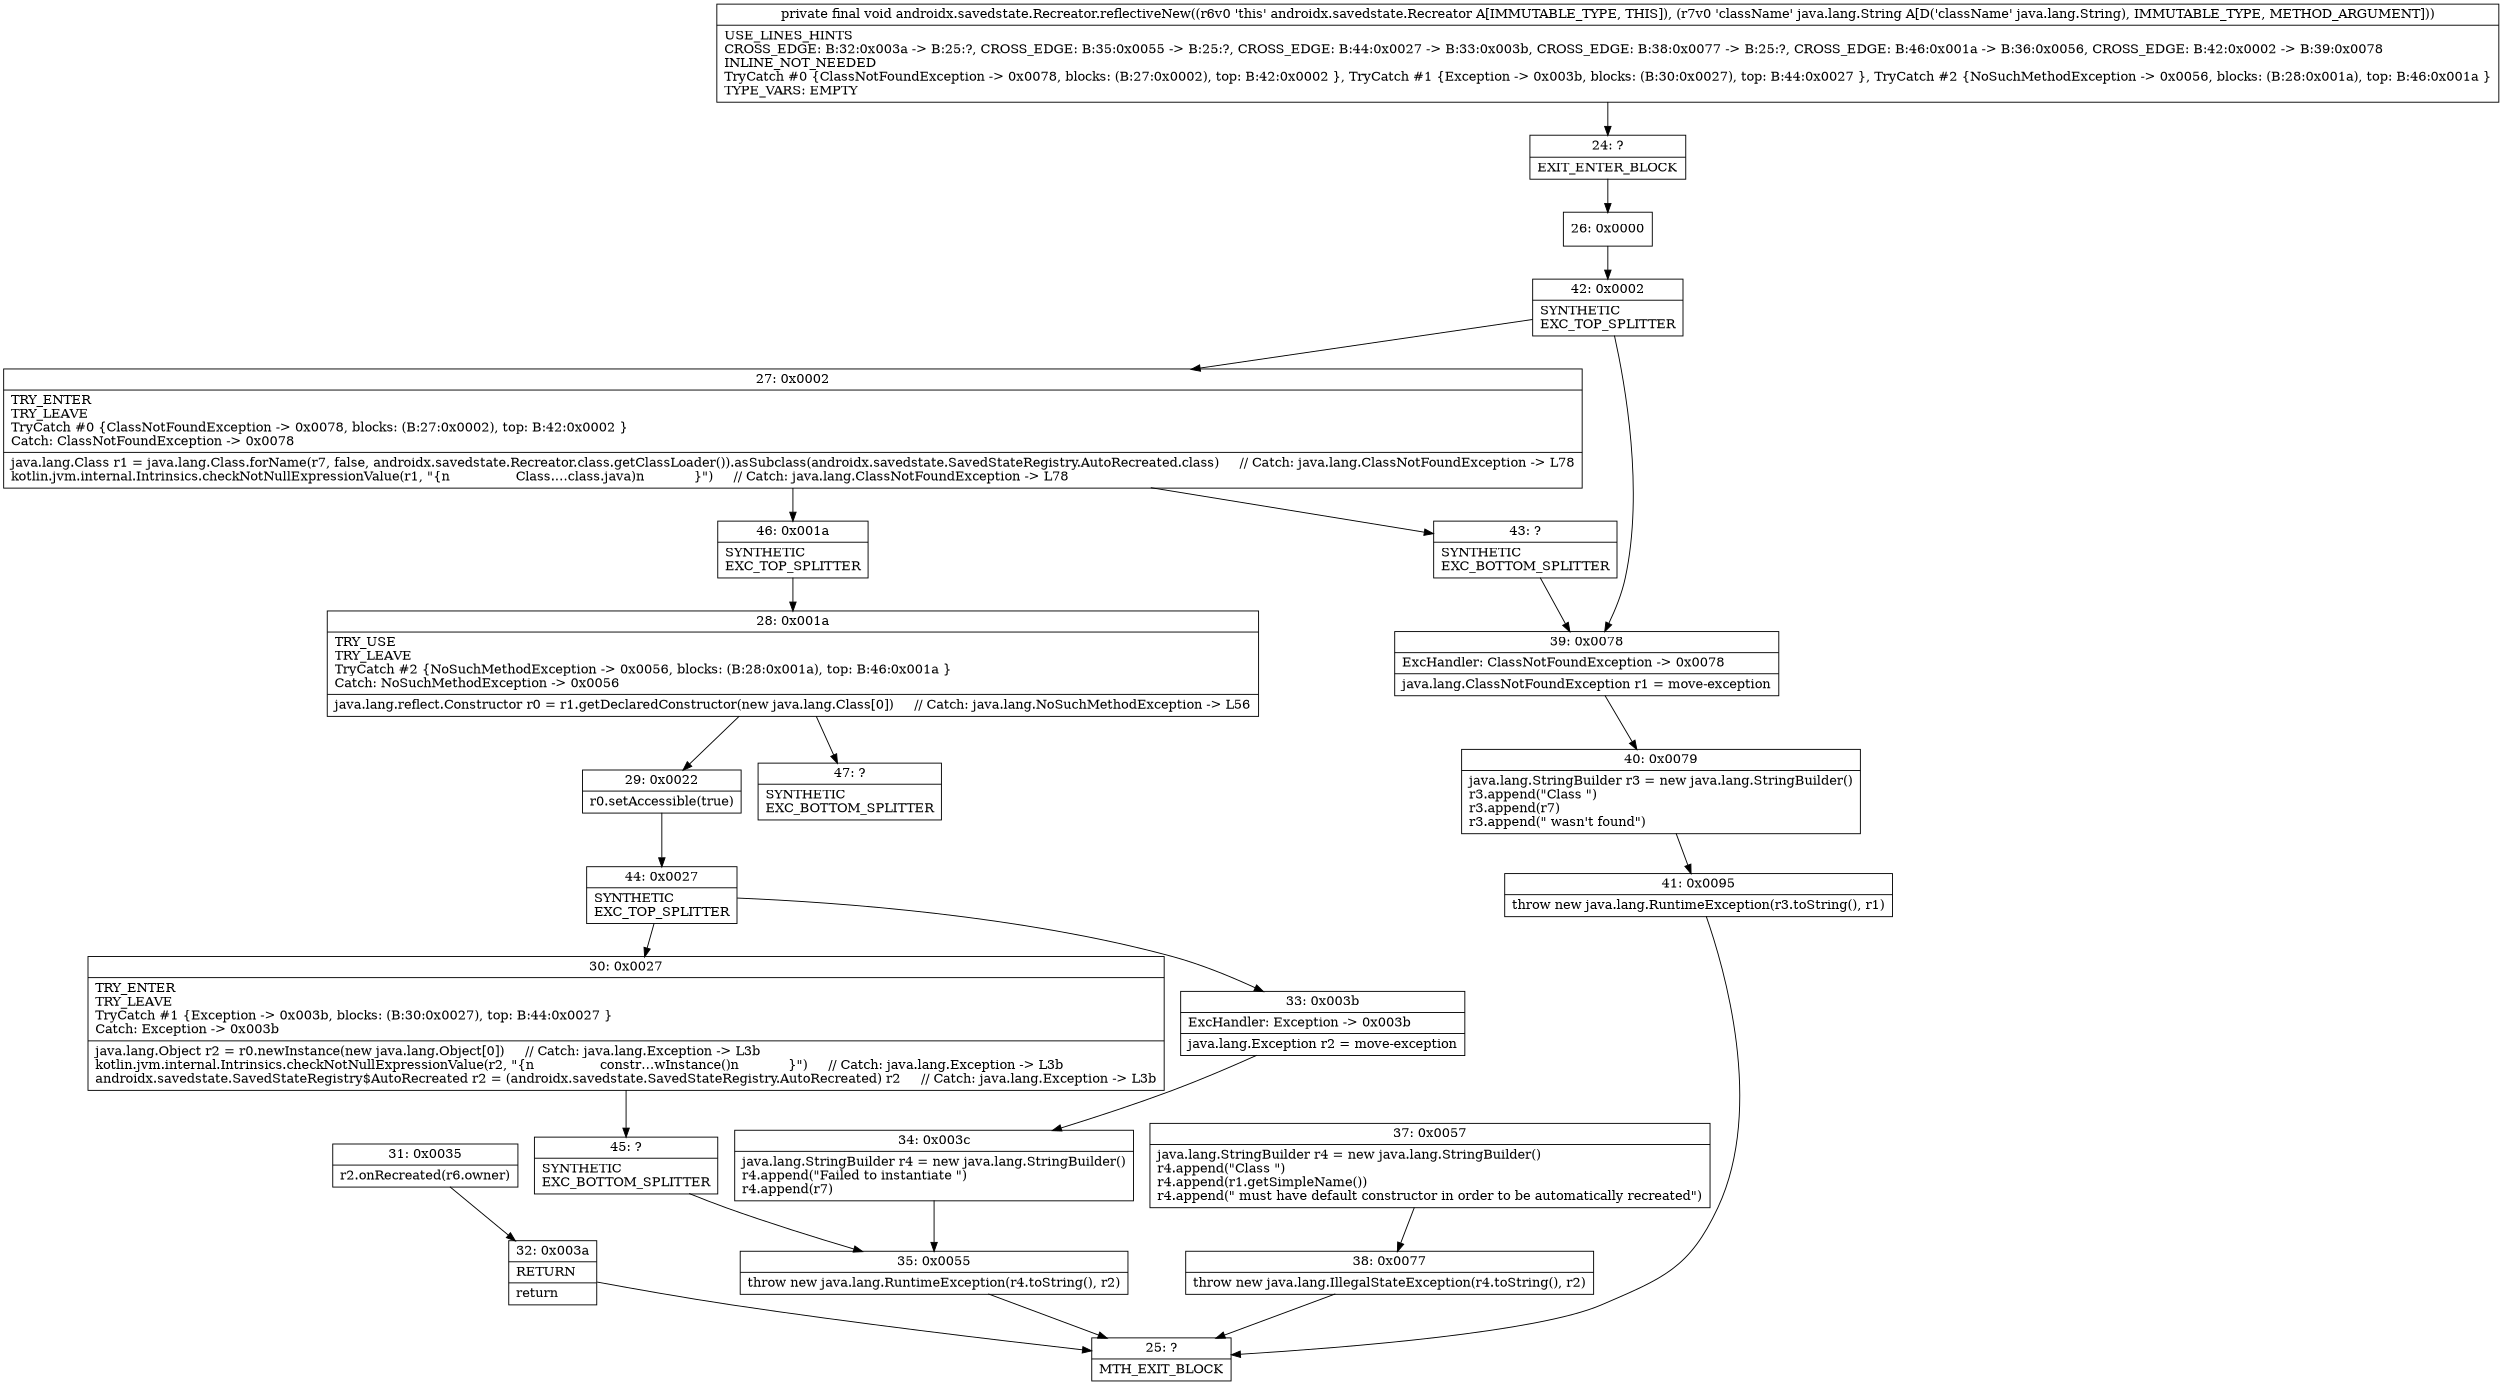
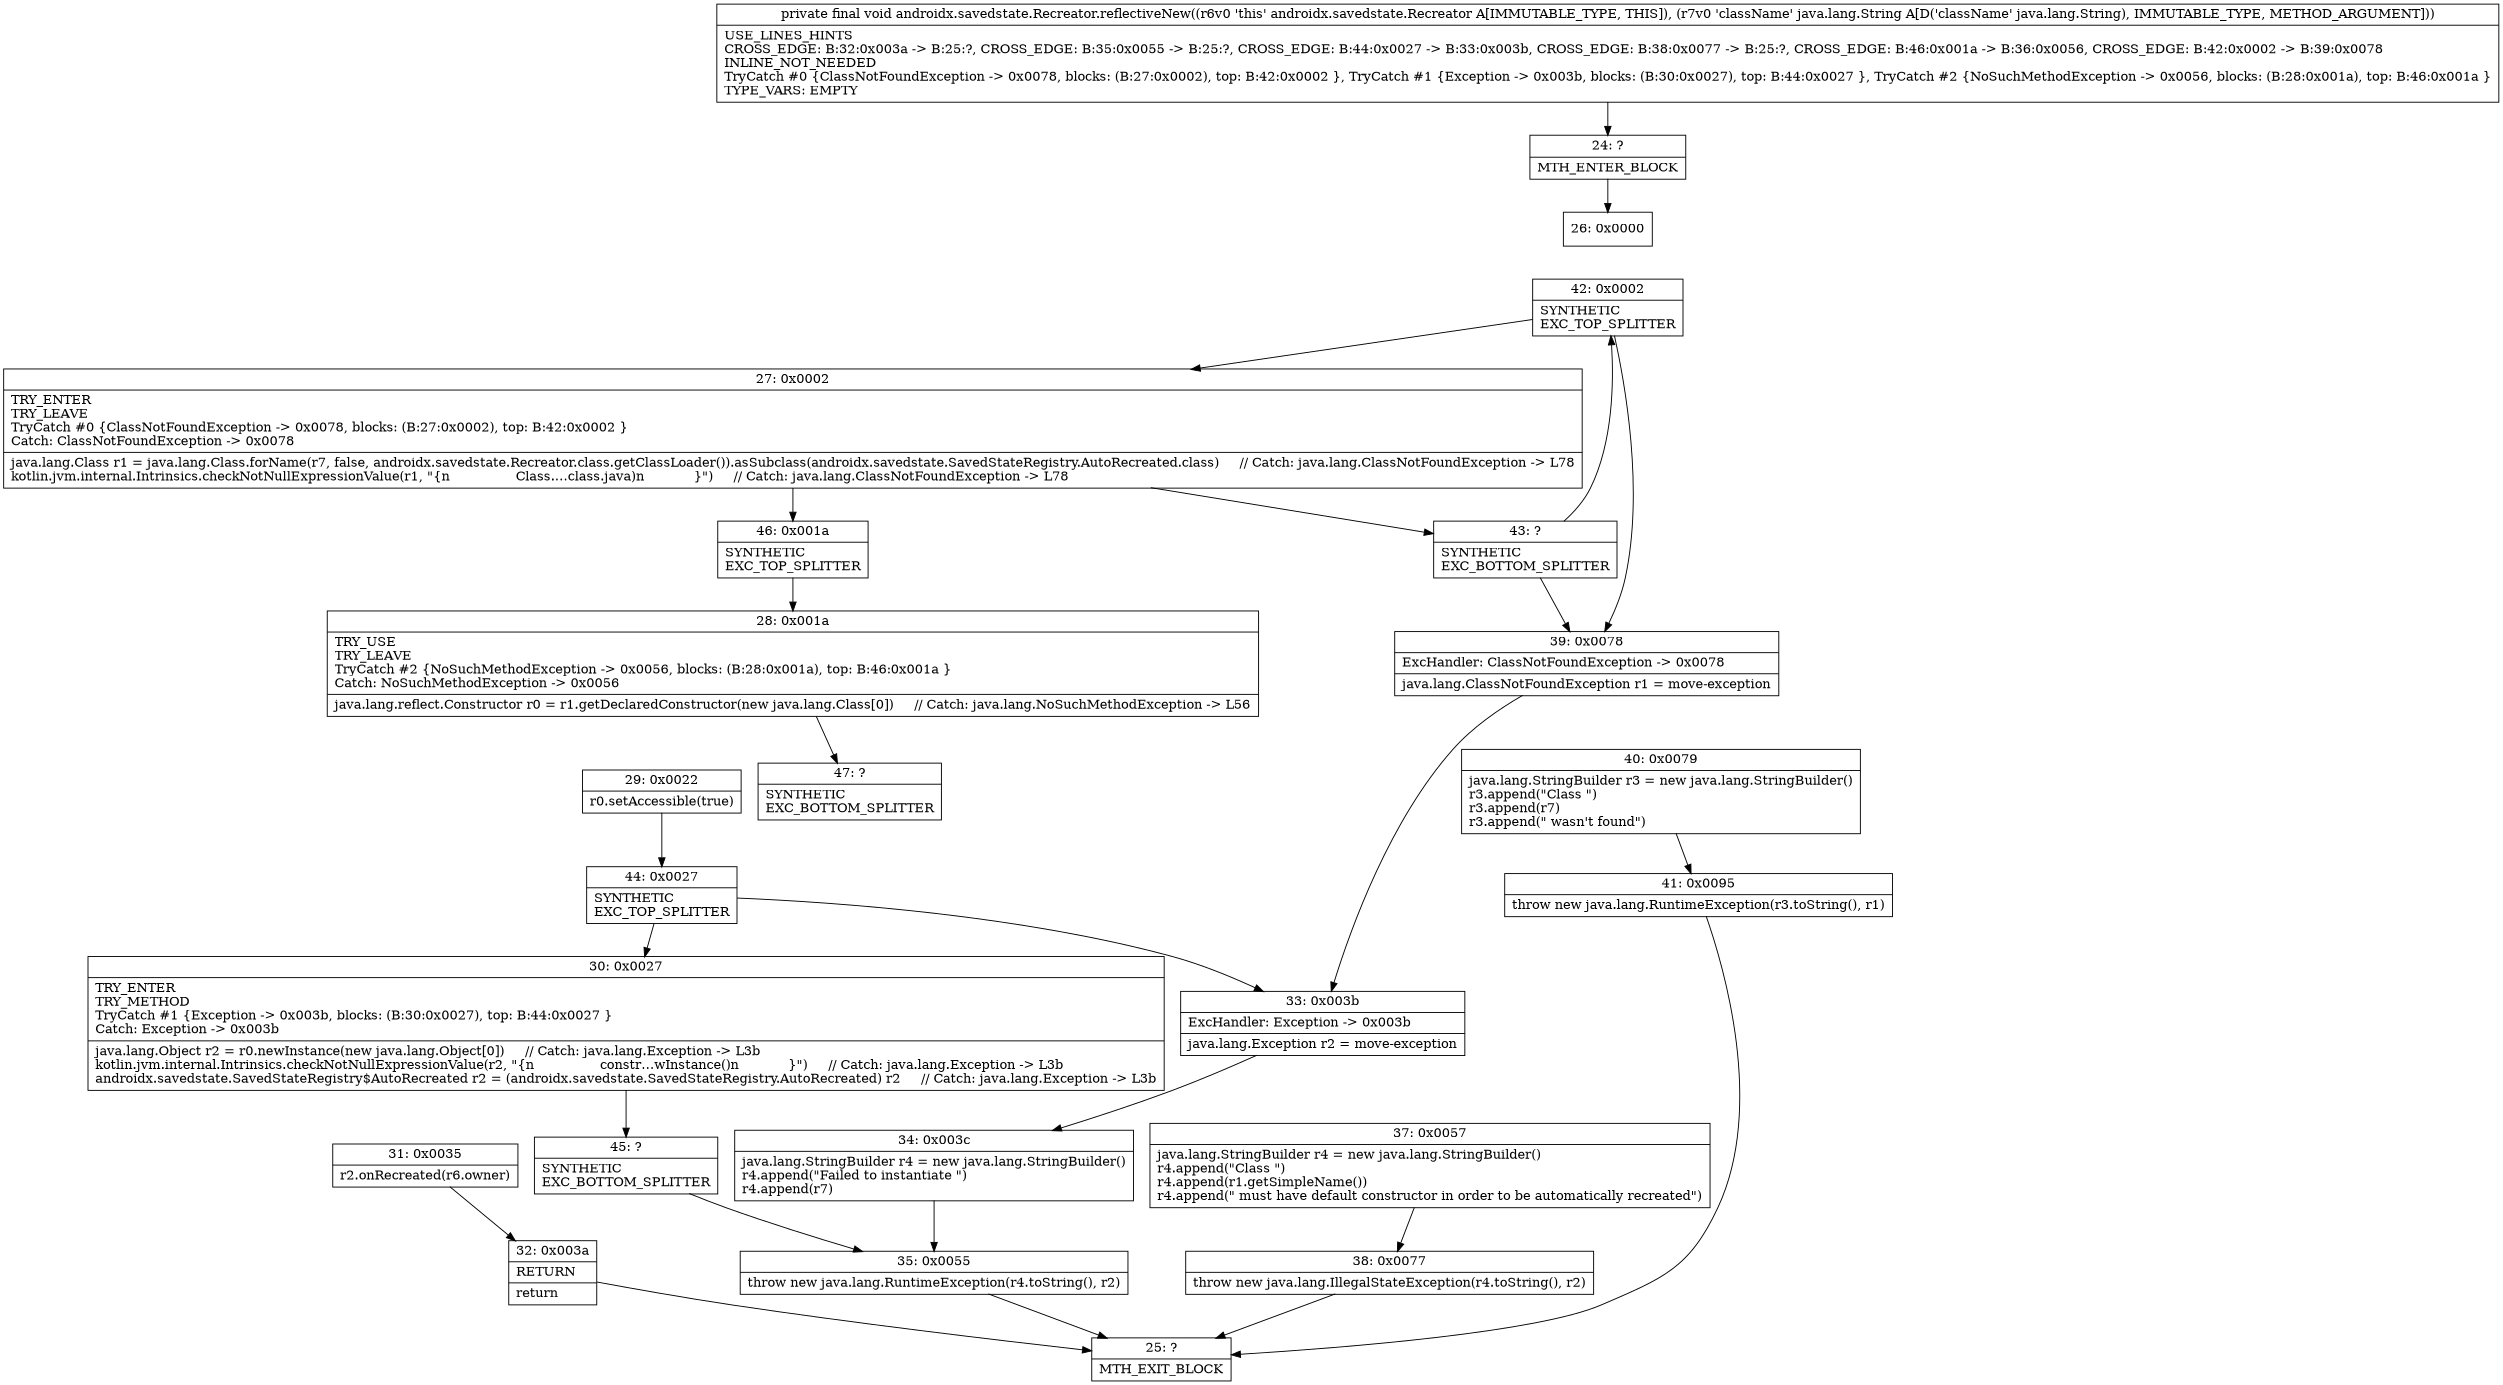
  digraph {
    node [shape=record]
-   n1 [label="{24\:\ ?|EXIT_ENTER_BLOCK\l}"]
+   n1 [label="{24\:\ ?|MTH_ENTER_BLOCK\l}"]
    n2 [label="{26\:\ 0x0000}"]
    n3 [label="{42\:\ 0x0002|SYNTHETIC\lEXC_TOP_SPLITTER\l}"]
    n4 [label="{27\:\ 0x0002|TRY_ENTER\lTRY_LEAVE\lTryCatch #0 \{ClassNotFoundException \-\> 0x0078, blocks: (B:27:0x0002), top: B:42:0x0002 \}\lCatch: ClassNotFoundException \-\> 0x0078\l|java.lang.Class r1 = java.lang.Class.forName(r7, false, androidx.savedstate.Recreator.class.getClassLoader()).asSubclass(androidx.savedstate.SavedStateRegistry.AutoRecreated.class)     \/\/ Catch: java.lang.ClassNotFoundException \-\> L78\lkotlin.jvm.internal.Intrinsics.checkNotNullExpressionValue(r1, \"\{n                Class.…class.java)n            \}\")     \/\/ Catch: java.lang.ClassNotFoundException \-\> L78\l}"]
    n5 [label="{39\:\ 0x0078|ExcHandler: ClassNotFoundException \-\> 0x0078\l|java.lang.ClassNotFoundException r1 = move\-exception\l}"]
    n6 [label="{43\:\ ?|SYNTHETIC\lEXC_BOTTOM_SPLITTER\l}"]
    n7 [label="{46\:\ 0x001a|SYNTHETIC\lEXC_TOP_SPLITTER\l}"]
    n8 [label="{40\:\ 0x0079|java.lang.StringBuilder r3 = new java.lang.StringBuilder()\lr3.append(\"Class \")\lr3.append(r7)\lr3.append(\" wasn't found\")\l}"]
    n9 [label="{28\:\ 0x001a|TRY_USE\lTRY_LEAVE\lTryCatch #2 \{NoSuchMethodException \-\> 0x0056, blocks: (B:28:0x001a), top: B:46:0x001a \}\lCatch: NoSuchMethodException \-\> 0x0056\l|java.lang.reflect.Constructor r0 = r1.getDeclaredConstructor(new java.lang.Class[0])     \/\/ Catch: java.lang.NoSuchMethodException \-\> L56\l}"]
    n10 [label="{29\:\ 0x0022|r0.setAccessible(true)\l}"]
    n11 [label="{47\:\ ?|SYNTHETIC\lEXC_BOTTOM_SPLITTER\l}"]
    n12 [label="{44\:\ 0x0027|SYNTHETIC\lEXC_TOP_SPLITTER\l}"]
-   n13 [label="{30\:\ 0x0027|TRY_ENTER\lTRY_LEAVE\lTryCatch #1 \{Exception \-\> 0x003b, blocks: (B:30:0x0027), top: B:44:0x0027 \}\lCatch: Exception \-\> 0x003b\l|java.lang.Object r2 = r0.newInstance(new java.lang.Object[0])     \/\/ Catch: java.lang.Exception \-\> L3b\lkotlin.jvm.internal.Intrinsics.checkNotNullExpressionValue(r2, \"\{n                constr…wInstance()n            \}\")     \/\/ Catch: java.lang.Exception \-\> L3b\landroidx.savedstate.SavedStateRegistry$AutoRecreated r2 = (androidx.savedstate.SavedStateRegistry.AutoRecreated) r2     \/\/ Catch: java.lang.Exception \-\> L3b\l}"]
+   n13 [label="{30\:\ 0x0027|TRY_ENTER\lTRY_METHOD\lTryCatch #1 \{Exception \-\> 0x003b, blocks: (B:30:0x0027), top: B:44:0x0027 \}\lCatch: Exception \-\> 0x003b\l|java.lang.Object r2 = r0.newInstance(new java.lang.Object[0])     \/\/ Catch: java.lang.Exception \-\> L3b\lkotlin.jvm.internal.Intrinsics.checkNotNullExpressionValue(r2, \"\{n                constr…wInstance()n            \}\")     \/\/ Catch: java.lang.Exception \-\> L3b\landroidx.savedstate.SavedStateRegistry$AutoRecreated r2 = (androidx.savedstate.SavedStateRegistry.AutoRecreated) r2     \/\/ Catch: java.lang.Exception \-\> L3b\l}"]
    n14 [label="{33\:\ 0x003b|ExcHandler: Exception \-\> 0x003b\l|java.lang.Exception r2 = move\-exception\l}"]
    n15 [label="{45\:\ ?|SYNTHETIC\lEXC_BOTTOM_SPLITTER\l}"]
    n16 [label="{34\:\ 0x003c|java.lang.StringBuilder r4 = new java.lang.StringBuilder()\lr4.append(\"Failed to instantiate \")\lr4.append(r7)\l}"]
    n17 [label="{31\:\ 0x0035|r2.onRecreated(r6.owner)\l}"]
    n18 [label="{32\:\ 0x003a|RETURN\l|return\l}"]
    n19 [label="{35\:\ 0x0055|throw new java.lang.RuntimeException(r4.toString(), r2)\l}"]
    n20 [label="{25\:\ ?|MTH_EXIT_BLOCK\l}"]
    n21 [label="{37\:\ 0x0057|java.lang.StringBuilder r4 = new java.lang.StringBuilder()\lr4.append(\"Class \")\lr4.append(r1.getSimpleName())\lr4.append(\" must have default constructor in order to be automatically recreated\")\l}"]
    n22 [label="{38\:\ 0x0077|throw new java.lang.IllegalStateException(r4.toString(), r2)\l}"]
    n23 [label="{41\:\ 0x0095|throw new java.lang.RuntimeException(r3.toString(), r1)\l}"]
    n24 [label="{private final void androidx.savedstate.Recreator.reflectiveNew((r6v0 'this' androidx.savedstate.Recreator A[IMMUTABLE_TYPE, THIS]), (r7v0 'className' java.lang.String A[D('className' java.lang.String), IMMUTABLE_TYPE, METHOD_ARGUMENT]))  | USE_LINES_HINTS\lCROSS_EDGE: B:32:0x003a \-\> B:25:?, CROSS_EDGE: B:35:0x0055 \-\> B:25:?, CROSS_EDGE: B:44:0x0027 \-\> B:33:0x003b, CROSS_EDGE: B:38:0x0077 \-\> B:25:?, CROSS_EDGE: B:46:0x001a \-\> B:36:0x0056, CROSS_EDGE: B:42:0x0002 \-\> B:39:0x0078\lINLINE_NOT_NEEDED\lTryCatch #0 \{ClassNotFoundException \-\> 0x0078, blocks: (B:27:0x0002), top: B:42:0x0002 \}, TryCatch #1 \{Exception \-\> 0x003b, blocks: (B:30:0x0027), top: B:44:0x0027 \}, TryCatch #2 \{NoSuchMethodException \-\> 0x0056, blocks: (B:28:0x001a), top: B:46:0x001a \}\lTYPE_VARS: EMPTY\l}"]
    n1 -> n2
-   n2 -> n3
+   n6 -> n3
    n3 -> n4
    n3 -> n5
    n4 -> n6
    n4 -> n7
-   n5 -> n8
+   n5 -> n14
    n6 -> n5
    n7 -> n9
    n8 -> n23
-   n9 -> n10
    n9 -> n11
    n10 -> n12
    n12 -> n13
    n12 -> n14
    n13 -> n15
    n14 -> n16
    n15 -> n19
    n16 -> n19
    n17 -> n18
    n18 -> n20
    n19 -> n20
    n21 -> n22
    n22 -> n20
    n23 -> n20
    n24 -> n1
  }
